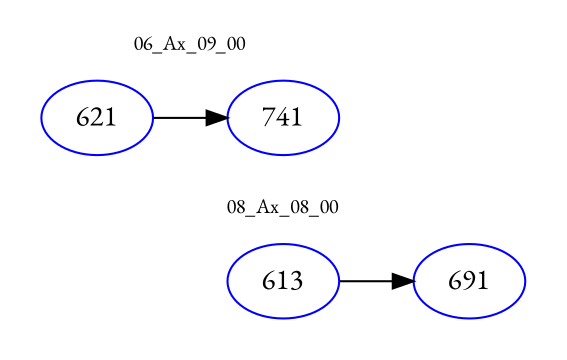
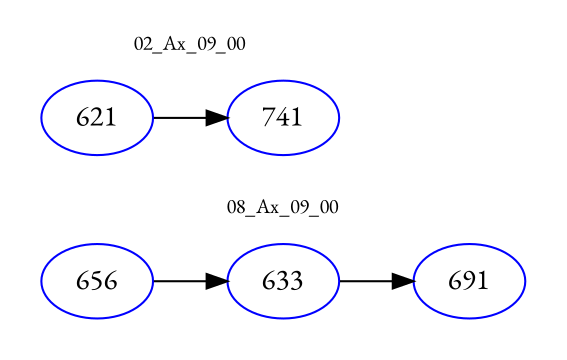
  digraph {
    fontname="EB Garamond"
    rankdir=LR
    node [color=blue fontname="EB Garamond"]
    edge [color=black fontname="EB Garamond"]
-   n2 [label=613]
+   n1 [label=656]
+   n2 [label=633]
    n3 [label=691]
    n4 [label=621]
    n5 [label=741]
    subgraph cluster_1 {
      color=white
      fontsize=10
-     label="08_Ax_08_00"
+     label="08_Ax_09_00"
+     n1
      n2
      n3
    }
    subgraph cluster_2 {
      color=white
      fontsize=10
-     label="06_Ax_09_00"
+     label="02_Ax_09_00"
      n4
      n5
    }
+   n1 -> n2
    n2 -> n3
    n4 -> n5
  }
